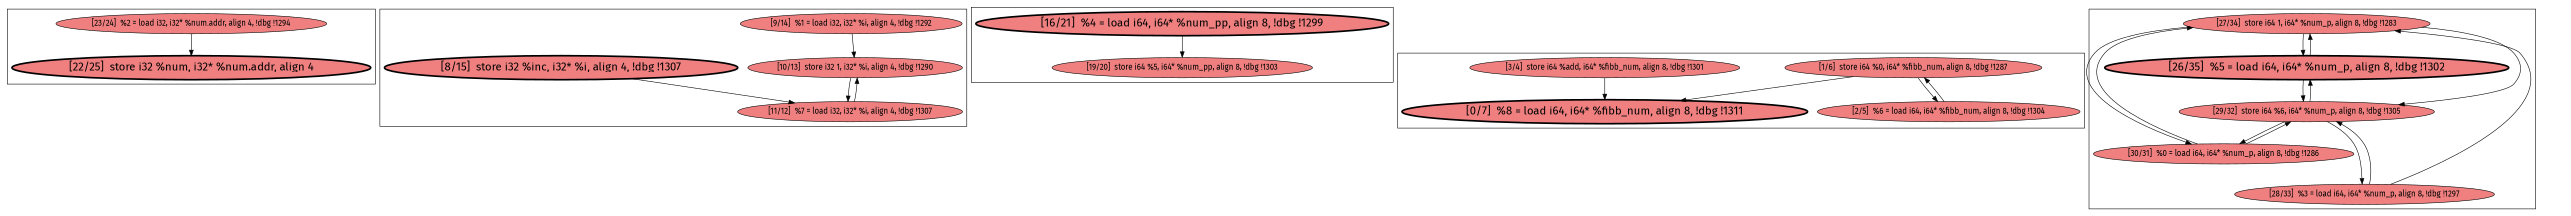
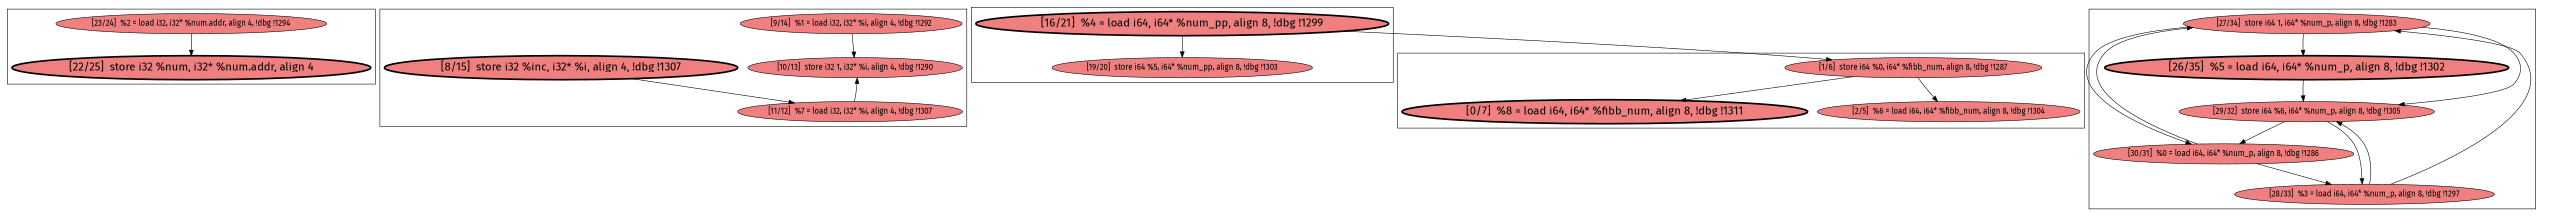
  digraph {
    fontname="Fira Sans"
    node [fillcolor=lightcoral fontname="Fira Sans" shape=ellipse style=filled]
    edge [fontname="Fira Sans"]
    n1 [fontsize=20 label="[22/25]  store i32 %num, i32* %num.addr, align 4" penwidth=3.0]
    n2 [label="[23/24]  %2 = load i32, i32* %num.addr, align 4, !dbg !1294"]
    n3 [label="[9/14]  %1 = load i32, i32* %i, align 4, !dbg !1292"]
    n4 [label="[10/13]  store i32 1, i32* %i, align 4, !dbg !1290"]
    n5 [fontsize=20 label="[8/15]  store i32 %inc, i32* %i, align 4, !dbg !1307" penwidth=3.0]
    n6 [label="[11/12]  %7 = load i32, i32* %i, align 4, !dbg !1307"]
    n7 [label="[1/6]  store i64 %0, i64* %fibb_num, align 8, !dbg !1287"]
    n8 [label="[2/5]  %6 = load i64, i64* %fibb_num, align 8, !dbg !1304"]
    n9 [fontsize=20 label="[0/7]  %8 = load i64, i64* %fibb_num, align 8, !dbg !1311" penwidth=3.0]
-   n10 [label="[3/4]  store i64 %add, i64* %fibb_num, align 8, !dbg !1301"]
    n11 [label="[19/20]  store i64 %5, i64* %num_pp, align 8, !dbg !1303"]
    n12 [fontsize=20 label="[16/21]  %4 = load i64, i64* %num_pp, align 8, !dbg !1299" penwidth=3.0]
    n13 [label="[27/34]  store i64 1, i64* %num_p, align 8, !dbg !1283"]
    n14 [fontsize=20 label="[26/35]  %5 = load i64, i64* %num_p, align 8, !dbg !1302" penwidth=3.0]
    n15 [label="[28/33]  %3 = load i64, i64* %num_p, align 8, !dbg !1297"]
    n16 [label="[30/31]  %0 = load i64, i64* %num_p, align 8, !dbg !1286"]
    n17 [label="[29/32]  store i64 %6, i64* %num_p, align 8, !dbg !1305"]
    subgraph cluster_1 {
      n1
      n2
    }
    subgraph cluster_2 {
      n3
      n4
      n5
      n6
    }
    subgraph cluster_3 {
      n7
      n8
      n9
-     n10
    }
    subgraph cluster_4 {
      n11
      n12
    }
    subgraph cluster_5 {
      n13
      n14
      n15
      n16
      n17
    }
    n2 -> n1
    n3 -> n4
-   n4 -> n6
    n5 -> n6
    n6 -> n4
    n7 -> n8
    n7 -> n9
-   n8 -> n7
-   n10 -> n9
+   n12 -> n7
    n12 -> n11
    n13 -> n14
    n13 -> n16
    n13 -> n17
-   n14 -> n13
    n14 -> n17
    n15 -> n13
    n15 -> n17
    n16 -> n13
-   n16 -> n17
-   n17 -> n14
+   n16 -> n15
    n17 -> n15
    n17 -> n16
  }
